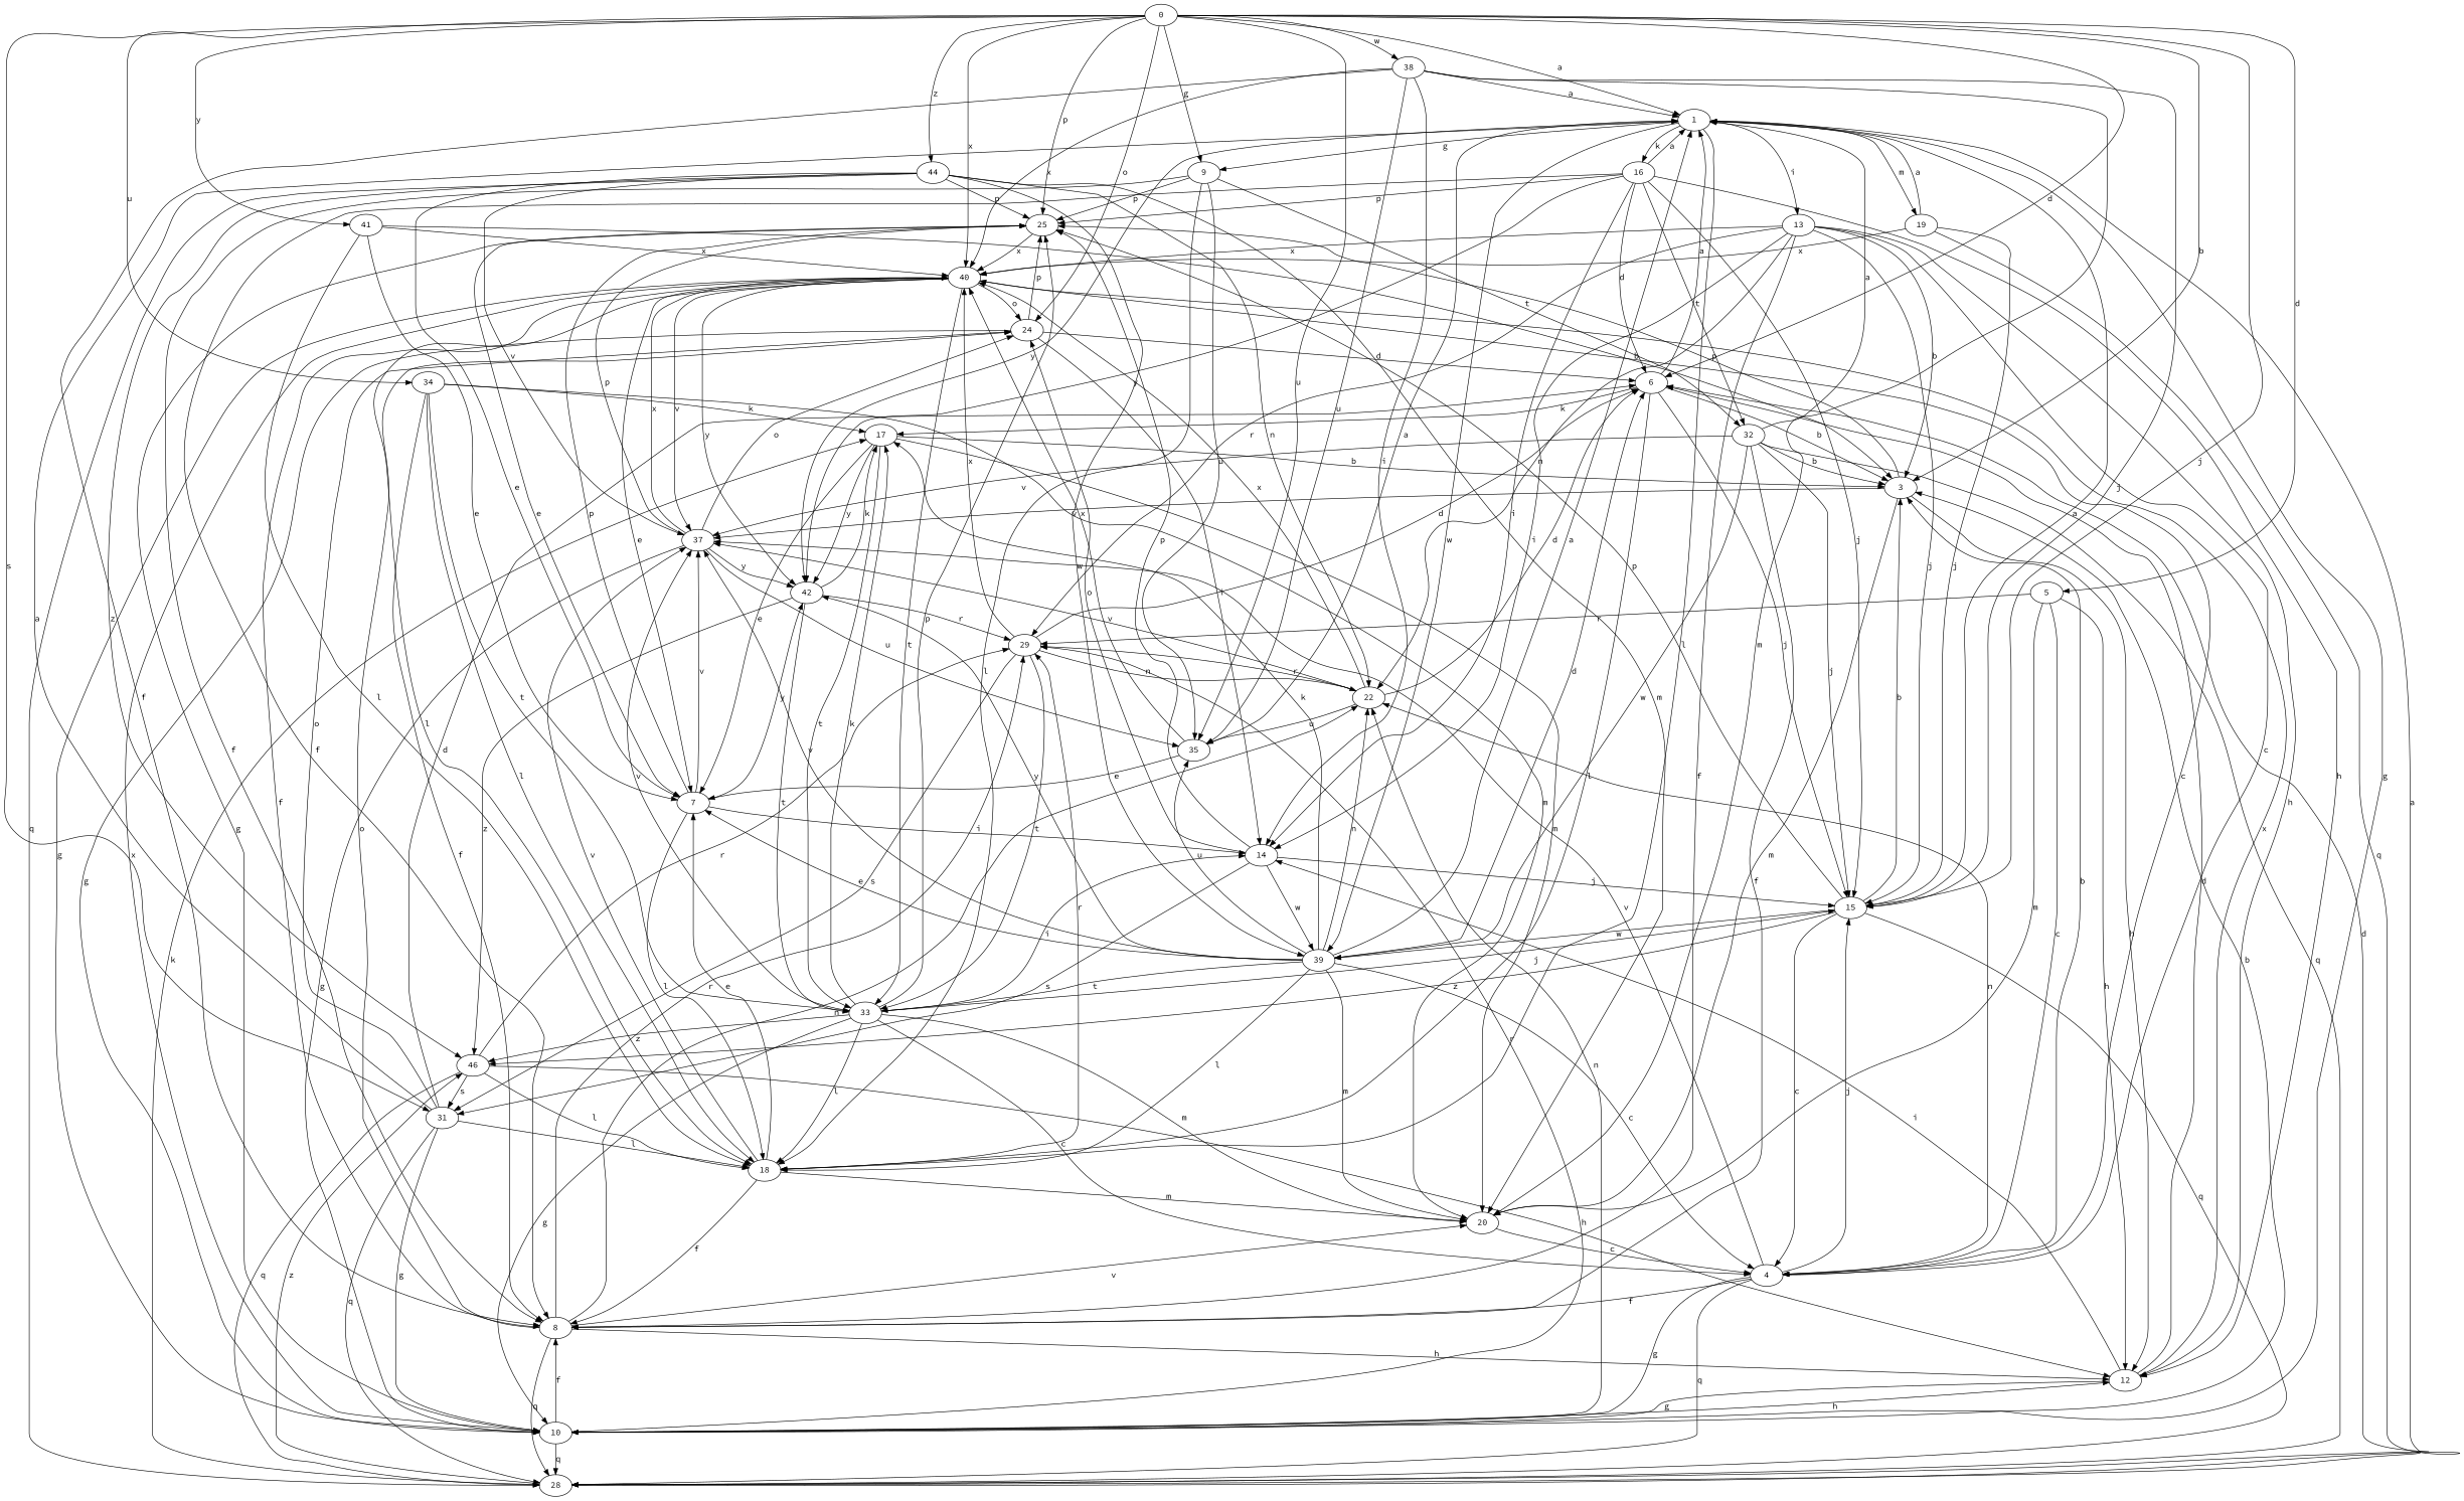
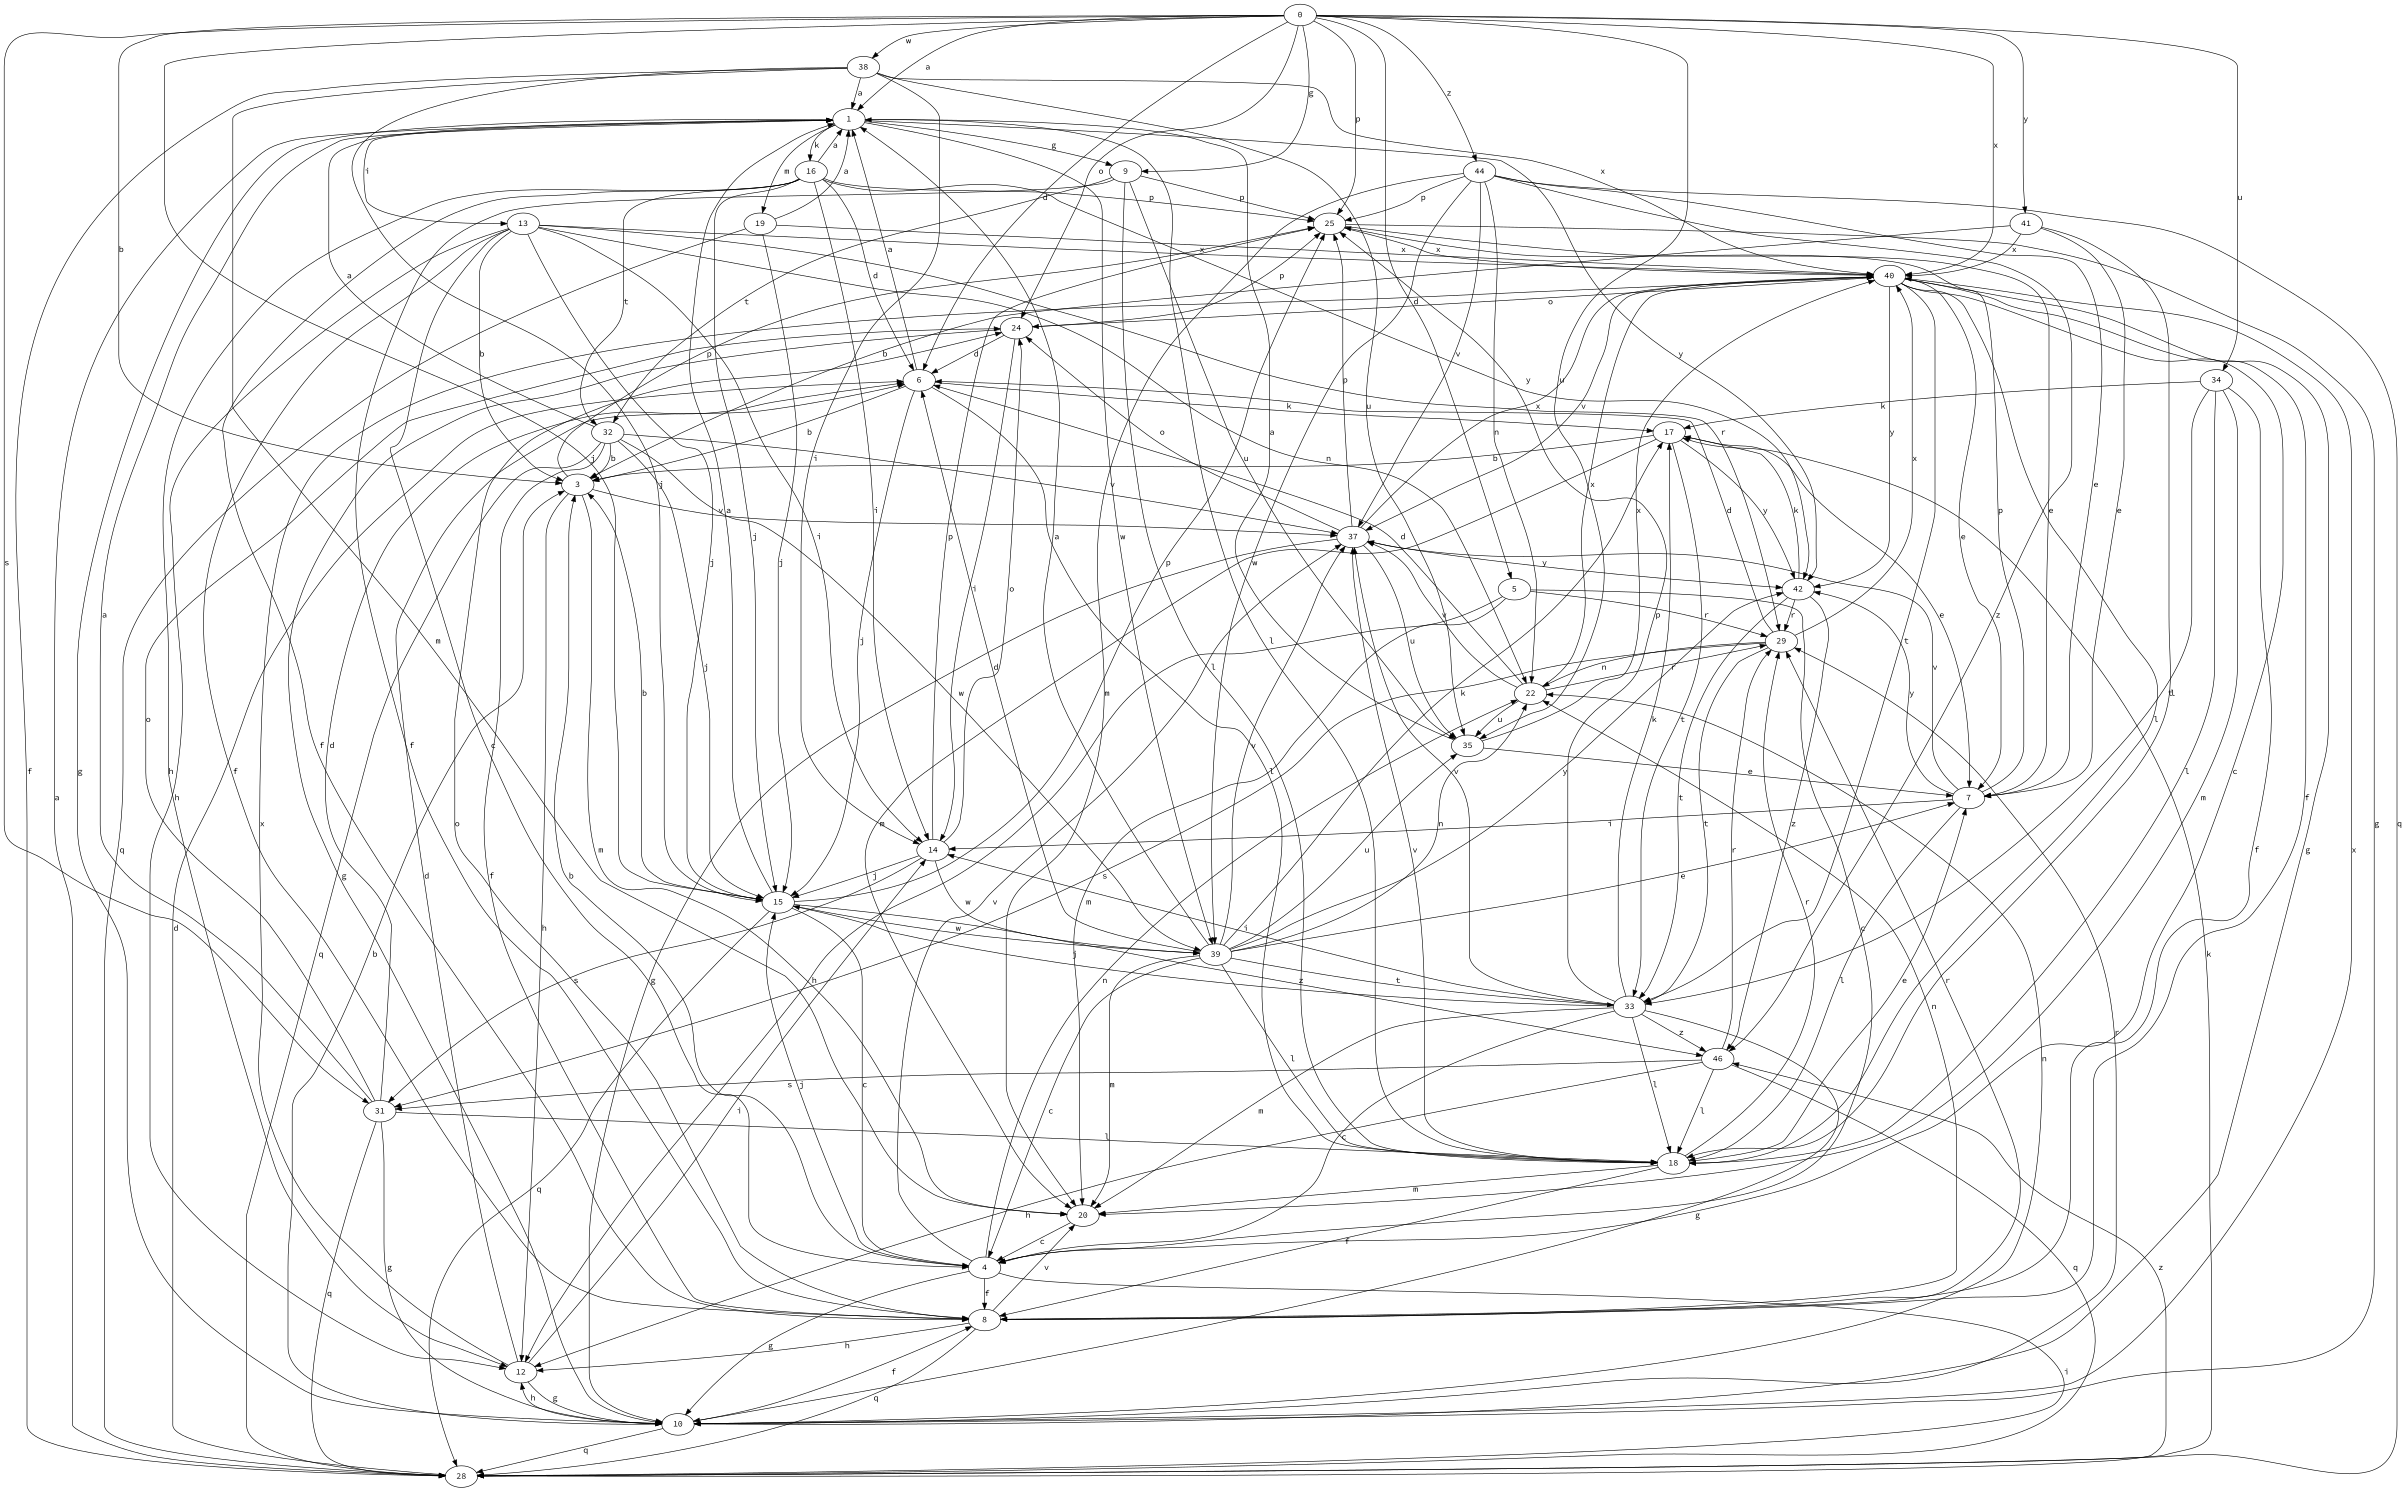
  strict digraph {
    fontname="Source Code Pro"
    node [fontname="Source Code Pro"]
    edge [fontname="Source Code Pro"]
    0
    1
    3
    5
    6
    9
    15
    24
    25
    31
    34
    35
    38
    40
    41
    44
    10
    13
    16
    18
    19
    39
    42
    12
    20
    37
    4
    29
    17
    8
    32
    28
    46
    14
    7
    33
    22
    0 -> 1 [label=a]
    0 -> 3 [label=b]
    0 -> 5 [label=d]
    0 -> 6 [label=d]
    0 -> 9 [label=g]
    0 -> 15 [label=j]
    0 -> 24 [label=o]
    0 -> 25 [label=p]
    0 -> 31 [label=s]
    0 -> 34 [label=u]
    0 -> 35 [label=u]
    0 -> 38 [label=w]
    0 -> 40 [label=x]
    0 -> 41 [label=y]
    0 -> 44 [label=z]
    1 -> 9 [label=g]
    1 -> 10 [label=g]
    1 -> 13 [label=i]
    1 -> 16 [label=k]
    1 -> 18 [label=l]
    1 -> 19 [label=m]
    1 -> 39 [label=w]
    1 -> 42 [label=y]
    3 -> 25 [label=p]
    3 -> 12 [label=h]
    3 -> 20 [label=m]
    3 -> 37 [label=v]
    5 -> 12 [label=h]
    5 -> 20 [label=m]
    5 -> 4 [label=c]
    5 -> 29 [label=r]
    6 -> 1 [label=a]
    6 -> 3 [label=b]
    6 -> 15 [label=j]
    6 -> 18 [label=l]
    6 -> 17 [label=k]
    9 -> 25 [label=p]
    9 -> 35 [label=u]
    9 -> 18 [label=l]
    9 -> 8 [label=f]
    9 -> 32 [label=t]
    15 -> 1 [label=a]
    15 -> 3 [label=b]
    15 -> 25 [label=p]
    15 -> 39 [label=w]
    15 -> 4 [label=c]
    15 -> 28 [label=q]
    15 -> 46 [label=z]
    24 -> 6 [label=d]
    24 -> 25 [label=p]
    24 -> 10 [label=g]
    24 -> 14 [label=i]
    25 -> 40 [label=x]
    25 -> 10 [label=g]
    25 -> 7 [label=e]
    31 -> 1 [label=a]
    31 -> 6 [label=d]
    31 -> 24 [label=o]
    31 -> 10 [label=g]
    31 -> 18 [label=l]
    31 -> 28 [label=q]
    34 -> 18 [label=l]
    34 -> 20 [label=m]
    34 -> 17 [label=k]
    34 -> 8 [label=f]
    34 -> 33 [label=t]
    35 -> 1 [label=a]
    35 -> 40 [label=x]
    35 -> 7 [label=e]
    38 -> 1 [label=a]
    38 -> 15 [label=j]
    38 -> 35 [label=u]
    38 -> 40 [label=x]
    38 -> 20 [label=m]
-   38 -> 8 [label=f]
+   38 -> 28 [label=f]
    38 -> 14 [label=i]
    40 -> 24 [label=o]
    40 -> 10 [label=g]
    40 -> 18 [label=l]
    40 -> 42 [label=y]
    40 -> 37 [label=v]
    40 -> 4 [label=c]
    40 -> 8 [label=f]
    40 -> 7 [label=e]
    40 -> 33 [label=t]
    41 -> 3 [label=b]
    41 -> 40 [label=x]
    41 -> 18 [label=l]
    41 -> 7 [label=e]
    44 -> 25 [label=p]
    44 -> 39 [label=w]
    44 -> 20 [label=m]
    44 -> 37 [label=v]
    44 -> 28 [label=q]
    44 -> 46 [label=z]
    44 -> 7 [label=e]
    44 -> 22 [label=n]
    10 -> 3 [label=b]
    10 -> 40 [label=x]
    10 -> 12 [label=h]
    10 -> 29 [label=r]
    10 -> 8 [label=f]
    10 -> 28 [label=q]
    10 -> 22 [label=n]
    13 -> 3 [label=b]
    13 -> 15 [label=j]
    13 -> 40 [label=x]
    13 -> 12 [label=h]
    13 -> 4 [label=c]
    13 -> 29 [label=r]
    13 -> 8 [label=f]
    13 -> 14 [label=i]
    13 -> 22 [label=n]
    16 -> 1 [label=a]
    16 -> 6 [label=d]
    16 -> 15 [label=j]
    16 -> 25 [label=p]
    16 -> 42 [label=y]
    16 -> 12 [label=h]
    16 -> 8 [label=f]
    16 -> 32 [label=t]
    16 -> 14 [label=i]
    18 -> 20 [label=m]
    18 -> 37 [label=v]
    18 -> 29 [label=r]
    18 -> 8 [label=f]
    18 -> 7 [label=e]
    19 -> 1 [label=a]
    19 -> 15 [label=j]
    19 -> 40 [label=x]
    19 -> 28 [label=q]
    39 -> 1 [label=a]
    39 -> 6 [label=d]
    39 -> 35 [label=u]
    39 -> 18 [label=l]
    39 -> 42 [label=y]
    39 -> 20 [label=m]
    39 -> 37 [label=v]
    39 -> 4 [label=c]
    39 -> 17 [label=k]
    39 -> 7 [label=e]
    39 -> 33 [label=t]
    39 -> 22 [label=n]
    42 -> 29 [label=r]
    42 -> 17 [label=k]
    42 -> 46 [label=z]
    42 -> 33 [label=t]
    12 -> 6 [label=d]
    12 -> 40 [label=x]
    12 -> 10 [label=g]
    12 -> 14 [label=i]
    20 -> 4 [label=c]
    37 -> 24 [label=o]
    37 -> 25 [label=p]
    37 -> 35 [label=u]
    37 -> 40 [label=x]
    37 -> 10 [label=g]
    37 -> 42 [label=y]
    4 -> 3 [label=b]
    4 -> 15 [label=j]
    4 -> 10 [label=g]
    4 -> 37 [label=v]
    4 -> 8 [label=f]
-   4 -> 28 [label=q]
+   4 -> 28 [label=i]
    4 -> 22 [label=n]
    29 -> 6 [label=d]
    29 -> 31 [label=s]
    29 -> 40 [label=x]
    29 -> 33 [label=t]
    29 -> 22 [label=n]
    17 -> 3 [label=b]
    17 -> 42 [label=y]
    17 -> 20 [label=m]
    17 -> 7 [label=e]
    17 -> 33 [label=t]
    8 -> 24 [label=o]
    8 -> 12 [label=h]
    8 -> 20 [label=v]
    8 -> 29 [label=r]
    8 -> 28 [label=q]
    8 -> 22 [label=n]
    32 -> 1 [label=a]
    32 -> 3 [label=b]
    32 -> 15 [label=j]
    32 -> 39 [label=w]
    32 -> 37 [label=v]
    32 -> 8 [label=f]
    32 -> 28 [label=q]
    28 -> 1 [label=a]
    28 -> 6 [label=d]
    28 -> 17 [label=k]
    28 -> 46 [label=z]
    46 -> 31 [label=s]
    46 -> 18 [label=l]
    46 -> 12 [label=h]
    46 -> 29 [label=r]
    46 -> 28 [label=q]
    14 -> 15 [label=j]
    14 -> 24 [label=o]
    14 -> 25 [label=p]
    14 -> 31 [label=s]
    14 -> 39 [label=w]
    7 -> 25 [label=p]
    7 -> 18 [label=l]
    7 -> 42 [label=y]
    7 -> 37 [label=v]
    7 -> 14 [label=i]
    33 -> 15 [label=j]
    33 -> 25 [label=p]
    33 -> 10 [label=g]
    33 -> 18 [label=l]
    33 -> 20 [label=m]
    33 -> 37 [label=v]
    33 -> 4 [label=c]
    33 -> 17 [label=k]
    33 -> 46 [label=z]
    33 -> 14 [label=i]
    22 -> 6 [label=d]
    22 -> 35 [label=u]
    22 -> 40 [label=x]
    22 -> 37 [label=v]
    22 -> 29 [label=r]
  }
